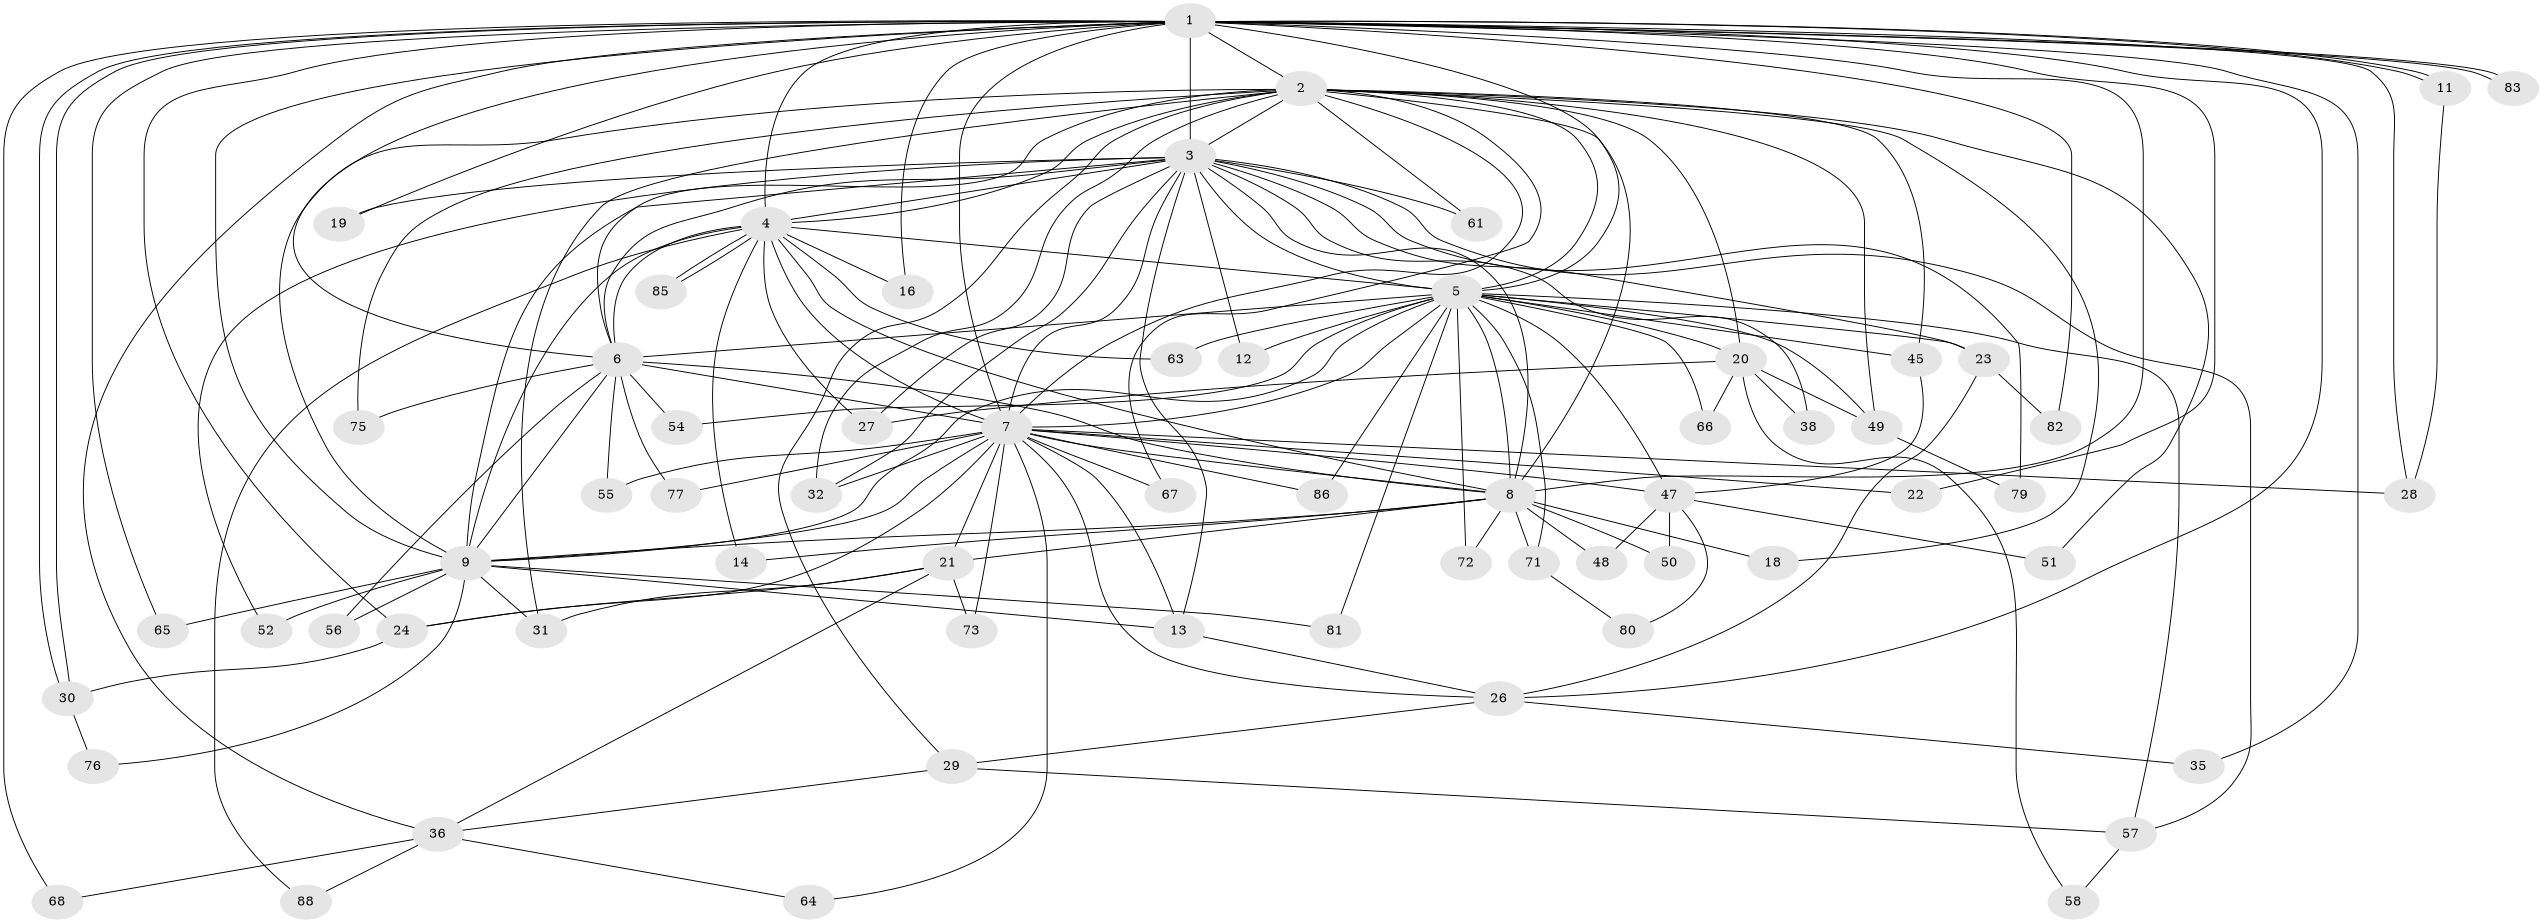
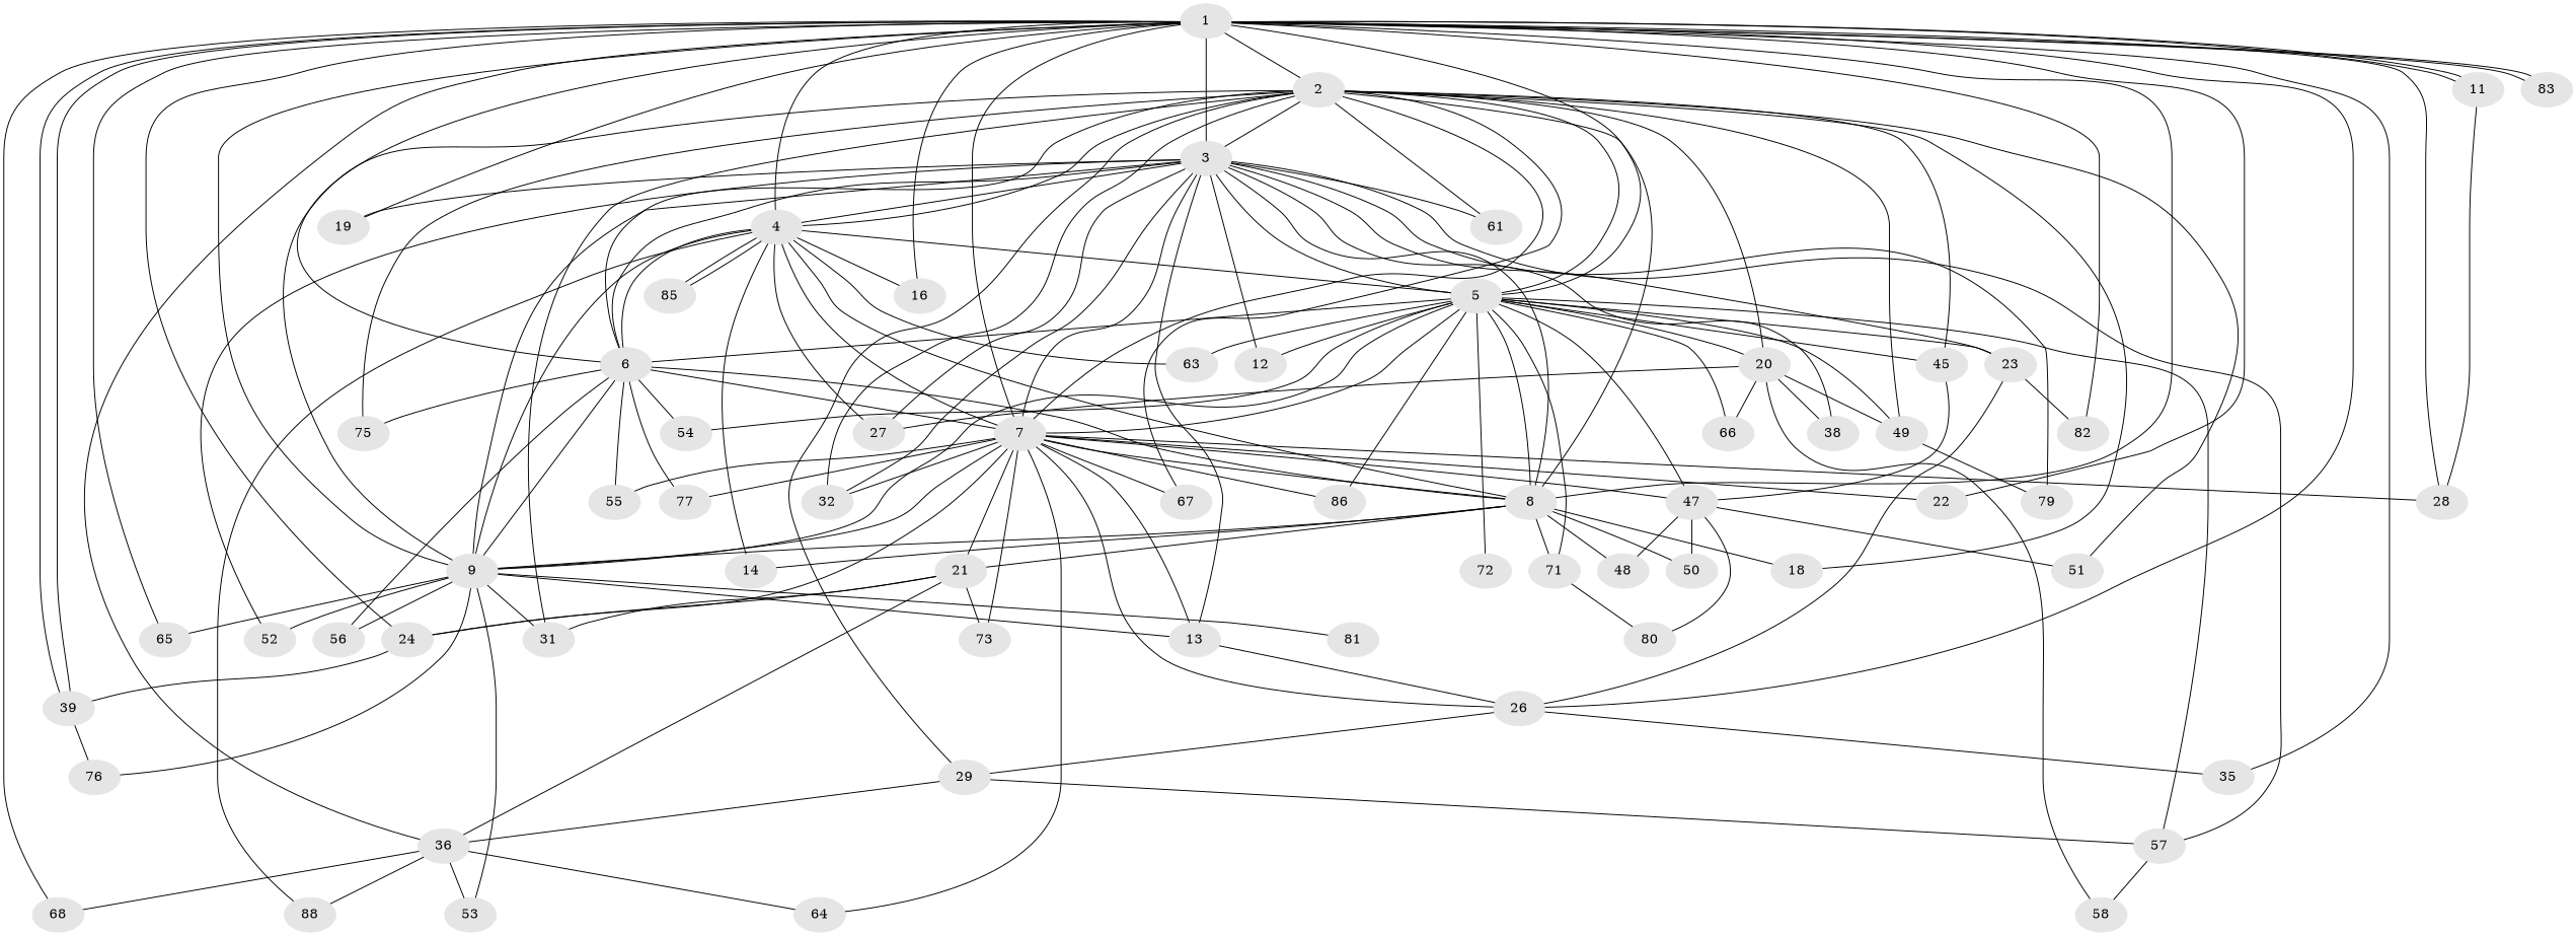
  graph {
    node [color=gray90 style=filled]
    1 [super="+17"]
    2 [super="+34"]
    3 [super="+74"]
    4 [super="+87"]
    5 [super="+15"]
    6 [super="+25"]
    7 [super="+10"]
    8
    9 [super="+46"]
    11 [super="+89"]
    16
    19
    22
    24 [super="+40"]
    26 [super="+41"]
    28 [super="+62"]
    35
    36 [super="+42"]
-   39 [super="+43" label=30]
+   39 [super="+43"]
    65
    68
    82
    83
    18 [super="+33"]
    20 [super="+30"]
    29 [super="+78"]
    31 [super="+60"]
    32 [super="+84"]
    45
    49 [super="+70"]
    51
    61
    67
    75
    12
    13 [super="+44"]
    23
    27
    38
    52
    57
    79
    14
    63
    85
    88
    47 [super="+69"]
    54
    66
    71
    72
    81
    86
    55
    56
    77
    21
    64
    73
    48
    50
+   53
    76
    58
    80
    1 -- 2 [weight=2]
    1 -- 3
    1 -- 4
    1 -- 5
    1 -- 6
    1 -- 7 [weight=3]
    1 -- 8
    1 -- 9
    1 -- 11
    1 -- 11
    1 -- 16
    1 -- 19
    1 -- 22
    1 -- 24
    1 -- 26
    1 -- 28 [weight=2]
    1 -- 35
    1 -- 36
    1 -- 39
    1 -- 39
    1 -- 65
    1 -- 68
    1 -- 82
    1 -- 83
    1 -- 83
    2 -- 3
    2 -- 4
    2 -- 5
    2 -- 6
    2 -- 7 [weight=2]
    2 -- 8
    2 -- 9 [weight=2]
    2 -- 18
    2 -- 20
    2 -- 29
    2 -- 31
    2 -- 32
    2 -- 45
    2 -- 49
    2 -- 51
    2 -- 61
    2 -- 67
    2 -- 75
    3 -- 4 [weight=2]
    3 -- 5
    3 -- 6
    3 -- 7 [weight=2]
    3 -- 8
    3 -- 9
    3 -- 19
    3 -- 32
    3 -- 61
    3 -- 12
    3 -- 13
    3 -- 23
    3 -- 27
    3 -- 38
    3 -- 52
    3 -- 57
    3 -- 79
    4 -- 5
    4 -- 6
    4 -- 7 [weight=2]
    4 -- 8
    4 -- 9
    4 -- 16
    4 -- 27
    4 -- 14
    4 -- 63
    4 -- 85
    4 -- 85
    4 -- 88
    5 -- 6 [weight=2]
    5 -- 7 [weight=2]
    5 -- 8
    5 -- 9
    5 -- 20
    5 -- 45
    5 -- 49
    5 -- 12
    5 -- 23
    5 -- 57
    5 -- 63
    5 -- 47
    5 -- 54
    5 -- 66
    5 -- 71
    5 -- 72
-   5 -- 81
    5 -- 86
    6 -- 7 [weight=3]
    6 -- 8
    6 -- 9
    6 -- 75
    6 -- 54
    6 -- 55
    6 -- 56
    6 -- 77
    7 -- 8 [weight=2]
    7 -- 9 [weight=2]
    7 -- 22
    7 -- 24
    7 -- 26
    7 -- 28
    7 -- 32
    7 -- 67
    7 -- 13
    7 -- 47
    7 -- 86
    7 -- 55
    7 -- 77
    7 -- 21
    7 -- 64
    7 -- 73
    8 -- 9
    8 -- 18 [weight=2]
    8 -- 14
    8 -- 71
-   8 -- 72
    8 -- 21
    8 -- 48
    8 -- 50
    9 -- 65
    9 -- 31
    9 -- 13
    9 -- 52
    9 -- 81
    9 -- 56
+   9 -- 53
    9 -- 76
    11 -- 28
    24 -- 39
    26 -- 35
    26 -- 29
    36 -- 68
    36 -- 88
    36 -- 64
+   36 -- 53
    39 -- 76
    20 -- 49
    20 -- 27
    20 -- 38
    20 -- 66
    20 -- 58
    29 -- 36
    29 -- 57
    45 -- 47
    49 -- 79
    13 -- 26
    23 -- 26
    23 -- 82
    57 -- 58
    47 -- 51
    47 -- 48
    47 -- 50
    47 -- 80
    71 -- 80
    21 -- 24
    21 -- 36
    21 -- 31
    21 -- 73
  }
